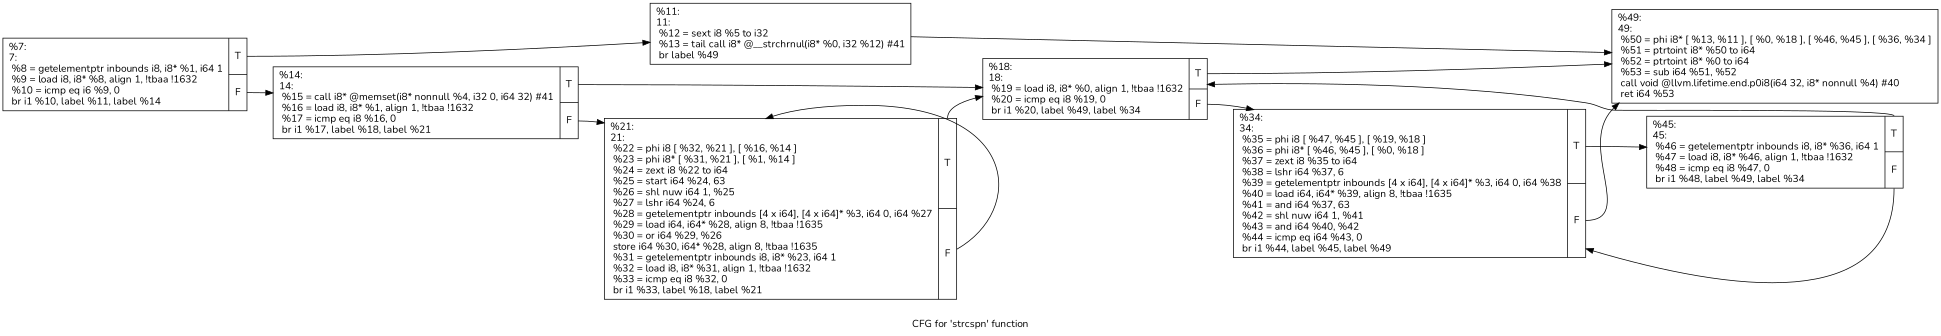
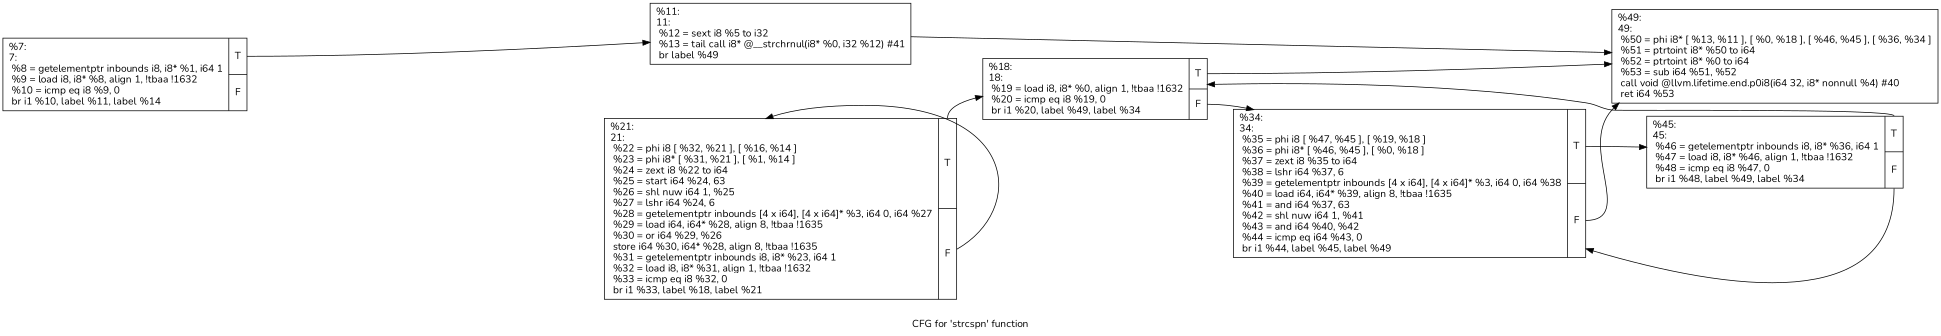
  digraph {
    fontname=Nunito
    label="CFG for 'strcspn' function"
    rankdir=LR
    node [fontname=Nunito shape=record]
    edge [fontname=Nunito tailport=s0]
    n1 [label="{%11:\l11:                                               \l  %12 = sext i8 %5 to i32\l  %13 = tail call i8* @__strchrnul(i8* %0, i32 %12) #41\l  br label %49\l}"]
    n2 [label="{%49:\l49:                                               \l  %50 = phi i8* [ %13, %11 ], [ %0, %18 ], [ %46, %45 ], [ %36, %34 ]\l  %51 = ptrtoint i8* %50 to i64\l  %52 = ptrtoint i8* %0 to i64\l  %53 = sub i64 %51, %52\l  call void @llvm.lifetime.end.p0i8(i64 32, i8* nonnull %4) #40\l  ret i64 %53\l}"]
-   n3 [label="{%7:\l7:                                                \l  %8 = getelementptr inbounds i8, i8* %1, i64 1\l  %9 = load i8, i8* %8, align 1, !tbaa !1632\l  %10 = icmp eq i6 %9, 0\l  br i1 %10, label %11, label %14\l|{<s0>T|<s1>F}}"]
-   n4 [label="{%14:\l14:                                               \l  %15 = call i8* @memset(i8* nonnull %4, i32 0, i64 32) #41\l  %16 = load i8, i8* %1, align 1, !tbaa !1632\l  %17 = icmp eq i8 %16, 0\l  br i1 %17, label %18, label %21\l|{<s0>T|<s1>F}}"]
+   n3 [label="{%7:\l7:                                                \l  %8 = getelementptr inbounds i8, i8* %1, i64 1\l  %9 = load i8, i8* %8, align 1, !tbaa !1632\l  %10 = icmp eq i8 %9, 0\l  br i1 %10, label %11, label %14\l|{<s0>T|<s1>F}}"]
    n5 [label="{%18:\l18:                                               \l  %19 = load i8, i8* %0, align 1, !tbaa !1632\l  %20 = icmp eq i8 %19, 0\l  br i1 %20, label %49, label %34\l|{<s0>T|<s1>F}}"]
    n6 [label="{%21:\l21:                                               \l  %22 = phi i8 [ %32, %21 ], [ %16, %14 ]\l  %23 = phi i8* [ %31, %21 ], [ %1, %14 ]\l  %24 = zext i8 %22 to i64\l  %25 = start i64 %24, 63\l  %26 = shl nuw i64 1, %25\l  %27 = lshr i64 %24, 6\l  %28 = getelementptr inbounds [4 x i64], [4 x i64]* %3, i64 0, i64 %27\l  %29 = load i64, i64* %28, align 8, !tbaa !1635\l  %30 = or i64 %29, %26\l  store i64 %30, i64* %28, align 8, !tbaa !1635\l  %31 = getelementptr inbounds i8, i8* %23, i64 1\l  %32 = load i8, i8* %31, align 1, !tbaa !1632\l  %33 = icmp eq i8 %32, 0\l  br i1 %33, label %18, label %21\l|{<s0>T|<s1>F}}"]
    n7 [label="{%34:\l34:                                               \l  %35 = phi i8 [ %47, %45 ], [ %19, %18 ]\l  %36 = phi i8* [ %46, %45 ], [ %0, %18 ]\l  %37 = zext i8 %35 to i64\l  %38 = lshr i64 %37, 6\l  %39 = getelementptr inbounds [4 x i64], [4 x i64]* %3, i64 0, i64 %38\l  %40 = load i64, i64* %39, align 8, !tbaa !1635\l  %41 = and i64 %37, 63\l  %42 = shl nuw i64 1, %41\l  %43 = and i64 %40, %42\l  %44 = icmp eq i64 %43, 0\l  br i1 %44, label %45, label %49\l|{<s0>T|<s1>F}}"]
    n8 [label="{%45:\l45:                                               \l  %46 = getelementptr inbounds i8, i8* %36, i64 1\l  %47 = load i8, i8* %46, align 1, !tbaa !1632\l  %48 = icmp eq i8 %47, 0\l  br i1 %48, label %49, label %34\l|{<s0>T|<s1>F}}"]
    n1 -> n2
    n3 -> n1
-   n3 -> n4 [tailport=s1]
-   n4 -> n5
-   n4 -> n6 [tailport=s1]
    n5 -> n2
    n5 -> n7 [tailport=s1]
    n6 -> n5
    n6 -> n6 [tailport=s1]
    n7 -> n2 [tailport=s1]
    n7 -> n8
    n8 -> n5
    n8 -> n7 [tailport=s1]
  }
